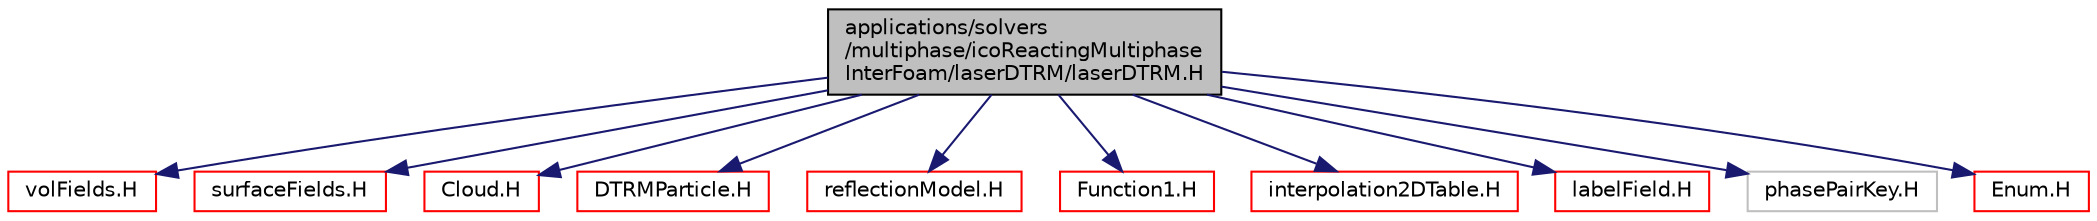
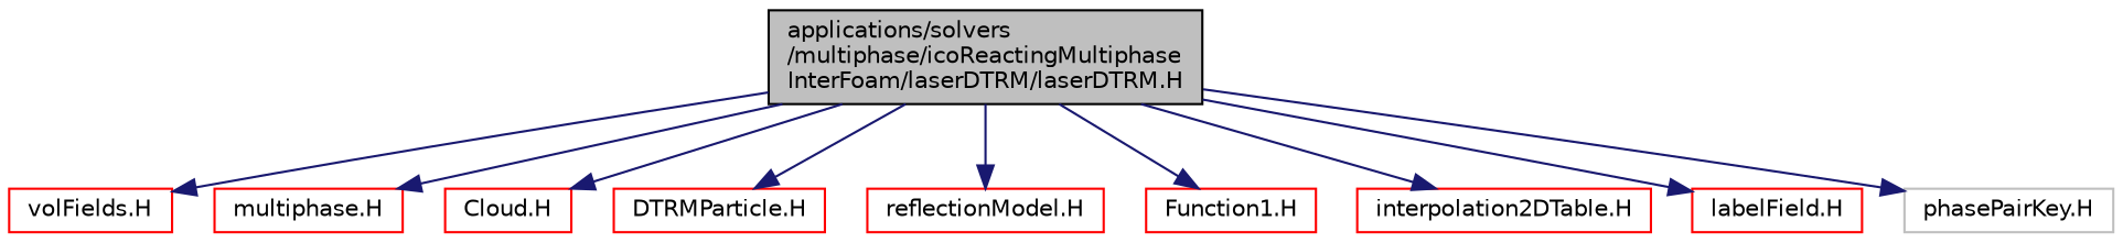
  digraph {
    node [color=red fontname=Helvetica fontsize=10 shape=record]
    edge [color=midnightblue fontname=Helvetica fontsize=10 labelfontname=Helvetica labelfontsize=10 style=solid]
    n1 [color=black fillcolor=grey75 fontcolor=black height=0.2 label="applications/solvers\l/multiphase/icoReactingMultiphase\lInterFoam/laserDTRM/laserDTRM.H" style=filled width=0.4]
    n2 [height=0.2 label="volFields.H" width=0.4]
-   n3 [height=0.2 label="surfaceFields.H" width=0.4]
+   n3 [height=0.2 label="multiphase.H" width=0.4]
    n4 [height=0.2 label="Cloud.H" width=0.4]
    n5 [height=0.2 label="DTRMParticle.H" width=0.4]
    n6 [height=0.2 label="reflectionModel.H" width=0.4]
    n7 [height=0.2 label="Function1.H" width=0.4]
    n8 [height=0.2 label="interpolation2DTable.H" width=0.4]
    n9 [height=0.2 label="labelField.H" width=0.4]
    n10 [color=grey75 height=0.2 label="phasePairKey.H" width=0.4]
-   n11 [height=0.2 label="Enum.H" width=0.4]
    n1 -> n2
    n1 -> n3
    n1 -> n4
    n1 -> n5
    n1 -> n6
    n1 -> n7
    n1 -> n8
    n1 -> n9
    n1 -> n10
-   n1 -> n11
  }
